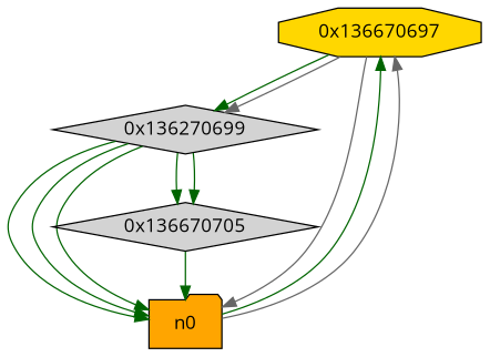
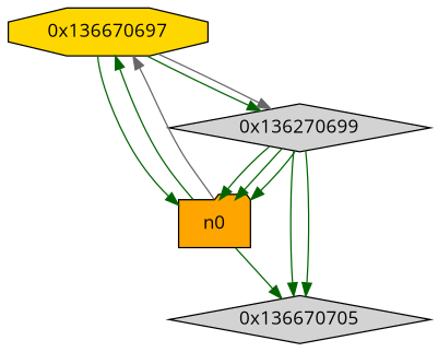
  digraph {
    fontname="Open Sans"
    node [fillcolor=lightgrey fontname="Open Sans" shape=diamond style=filled]
    edge [color=darkgreen fontname="Open Sans"]
    n1 [fillcolor=gold label="0x136670697" shape=octagon]
    n2 [label="0x136270699"]
    n0 [fillcolor=orange shape=folder]
    n3 [label="0x136670705"]
    n1 -> n2
    n1 -> n2 [color=gray40]
-   n1 -> n0 [color=gray40]
+   n1 -> n0
    n2 -> n0
    n2 -> n0
    n2 -> n0
    n2 -> n3
    n2 -> n3
    n0 -> n1
    n0 -> n1 [color=gray40]
-   n3 -> n0
+   n0 -> n3
  }
